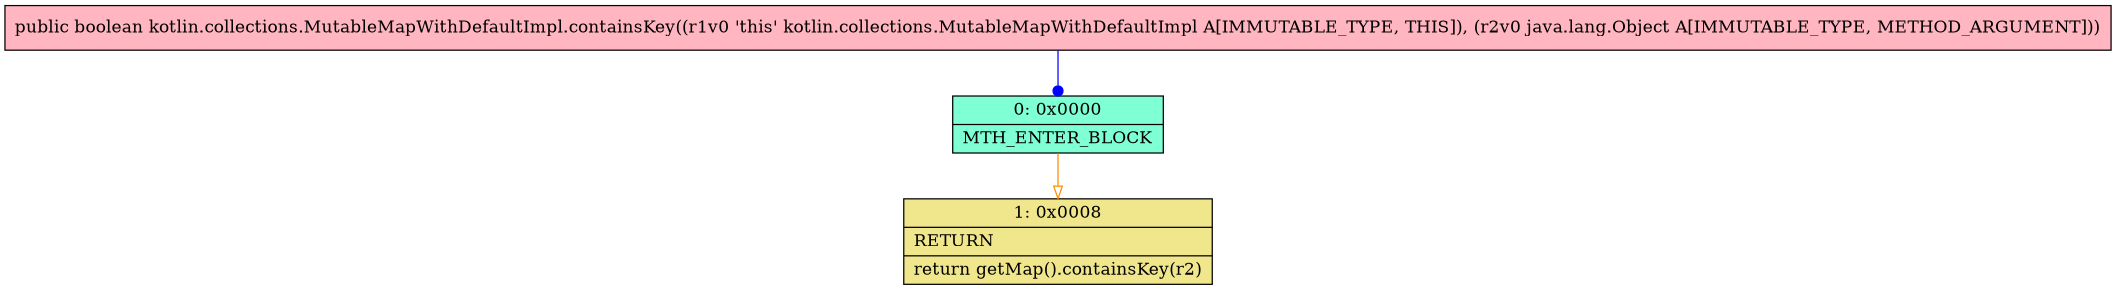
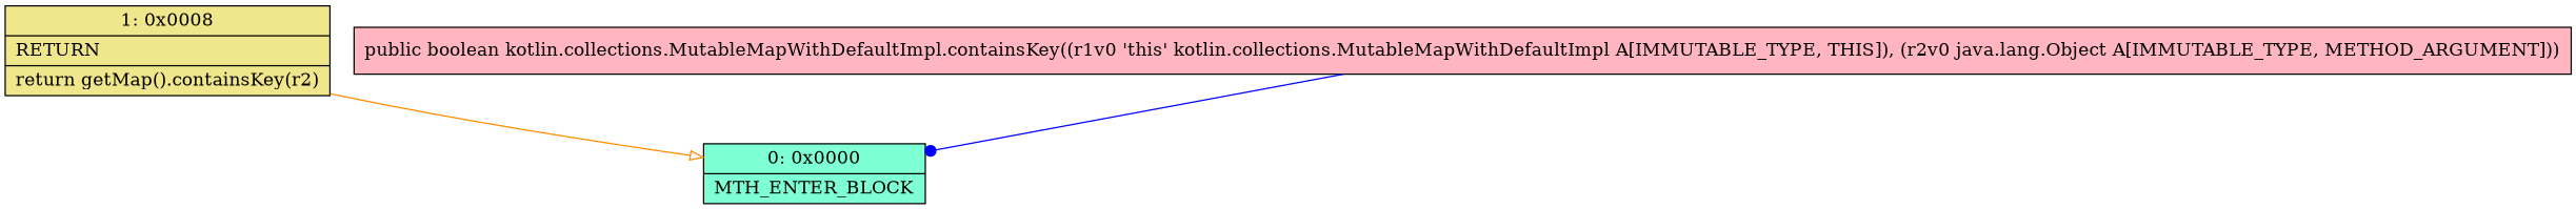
  digraph {
    node [shape=record style=filled]
    n1 [label="{0\:\ 0x0000|MTH_ENTER_BLOCK\l}" fillcolor=aquamarine]
    n2 [label="{1\:\ 0x0008|RETURN\l|return getMap().containsKey(r2)\l}" fillcolor=khaki]
    n3 [label="{public boolean kotlin.collections.MutableMapWithDefaultImpl.containsKey((r1v0 'this' kotlin.collections.MutableMapWithDefaultImpl A[IMMUTABLE_TYPE, THIS]), (r2v0 java.lang.Object A[IMMUTABLE_TYPE, METHOD_ARGUMENT])) }" fillcolor=lightpink]
-   n1 -> n2 [color=darkorange arrowhead=onormal]
+   n2 -> n1 [color=darkorange arrowhead=onormal]
    n3 -> n1 [color=blue arrowhead=dot]
  }
